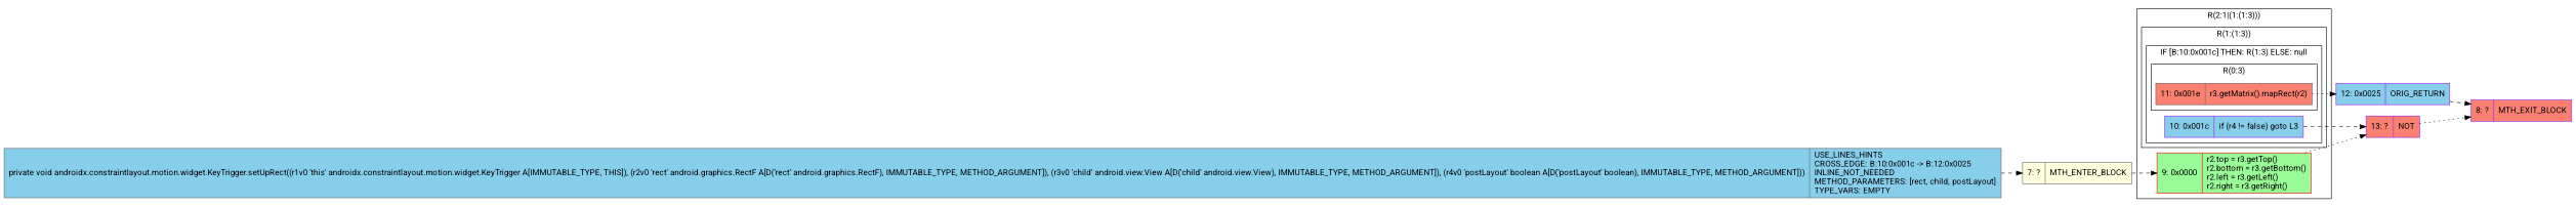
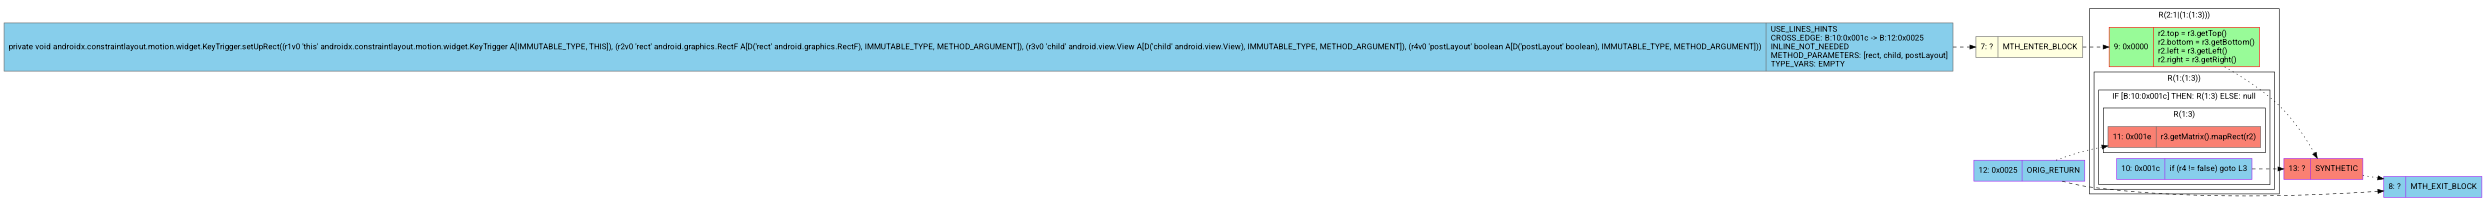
  digraph {
    fontname=Roboto
    rankdir=LR
    node [color=purple fillcolor=skyblue fontname=Roboto shape=record style=filled]
    edge [fontname=Roboto style=dashed]
    n1 [color=gray40 fillcolor=salmon label="{11\:\ 0x001e|r3.getMatrix().mapRect(r2)\l}"]
    n2 [label="{10\:\ 0x001c|if (r4 != false) goto L3\l}"]
    n3 [color=red fillcolor=palegreen label="{9\:\ 0x0000|r2.top = r3.getTop()\lr2.bottom = r3.getBottom()\lr2.left = r3.getLeft()\lr2.right = r3.getRight()\l}"]
    n4 [label="{12\:\ 0x0025|ORIG_RETURN\l}"]
-   n5 [fillcolor=salmon label="{13\:\ ?|NOT\l}"]
-   n6 [fillcolor=salmon label="{8\:\ ?|MTH_EXIT_BLOCK\l}"]
+   n5 [fillcolor=salmon label="{13\:\ ?|SYNTHETIC\l}"]
+   n6 [label="{8\:\ ?|MTH_EXIT_BLOCK\l}"]
    n7 [color=gray40 fillcolor=lightyellow label="{7\:\ ?|MTH_ENTER_BLOCK\l}"]
    n8 [color=gray40 label="{private void androidx.constraintlayout.motion.widget.KeyTrigger.setUpRect((r1v0 'this' androidx.constraintlayout.motion.widget.KeyTrigger A[IMMUTABLE_TYPE, THIS]), (r2v0 'rect' android.graphics.RectF A[D('rect' android.graphics.RectF), IMMUTABLE_TYPE, METHOD_ARGUMENT]), (r3v0 'child' android.view.View A[D('child' android.view.View), IMMUTABLE_TYPE, METHOD_ARGUMENT]), (r4v0 'postLayout' boolean A[D('postLayout' boolean), IMMUTABLE_TYPE, METHOD_ARGUMENT]))  | USE_LINES_HINTS\lCROSS_EDGE: B:10:0x001c \-\> B:12:0x0025\lINLINE_NOT_NEEDED\lMETHOD_PARAMETERS: [rect, child, postLayout]\lTYPE_VARS: EMPTY\l}"]
    subgraph cluster_1 {
      label="R(2:1|(1:(1:3)))"
      n3
      subgraph cluster_2 {
        label="R(1:(1:3))"
        subgraph cluster_3 {
          label="IF [B:10:0x001c] THEN: R(1:3) ELSE: null"
          n2
          subgraph cluster_4 {
-           label="R(0:3)"
+           label="R(1:3)"
            n1
          }
        }
      }
    }
-   n1 -> n4 [style=dotted]
+   n4 -> n1 [style=dotted]
    n2 -> n5
    n3 -> n5 [style=dotted]
    n4 -> n6
    n5 -> n6 [style=dotted]
    n7 -> n3
    n8 -> n7
  }
